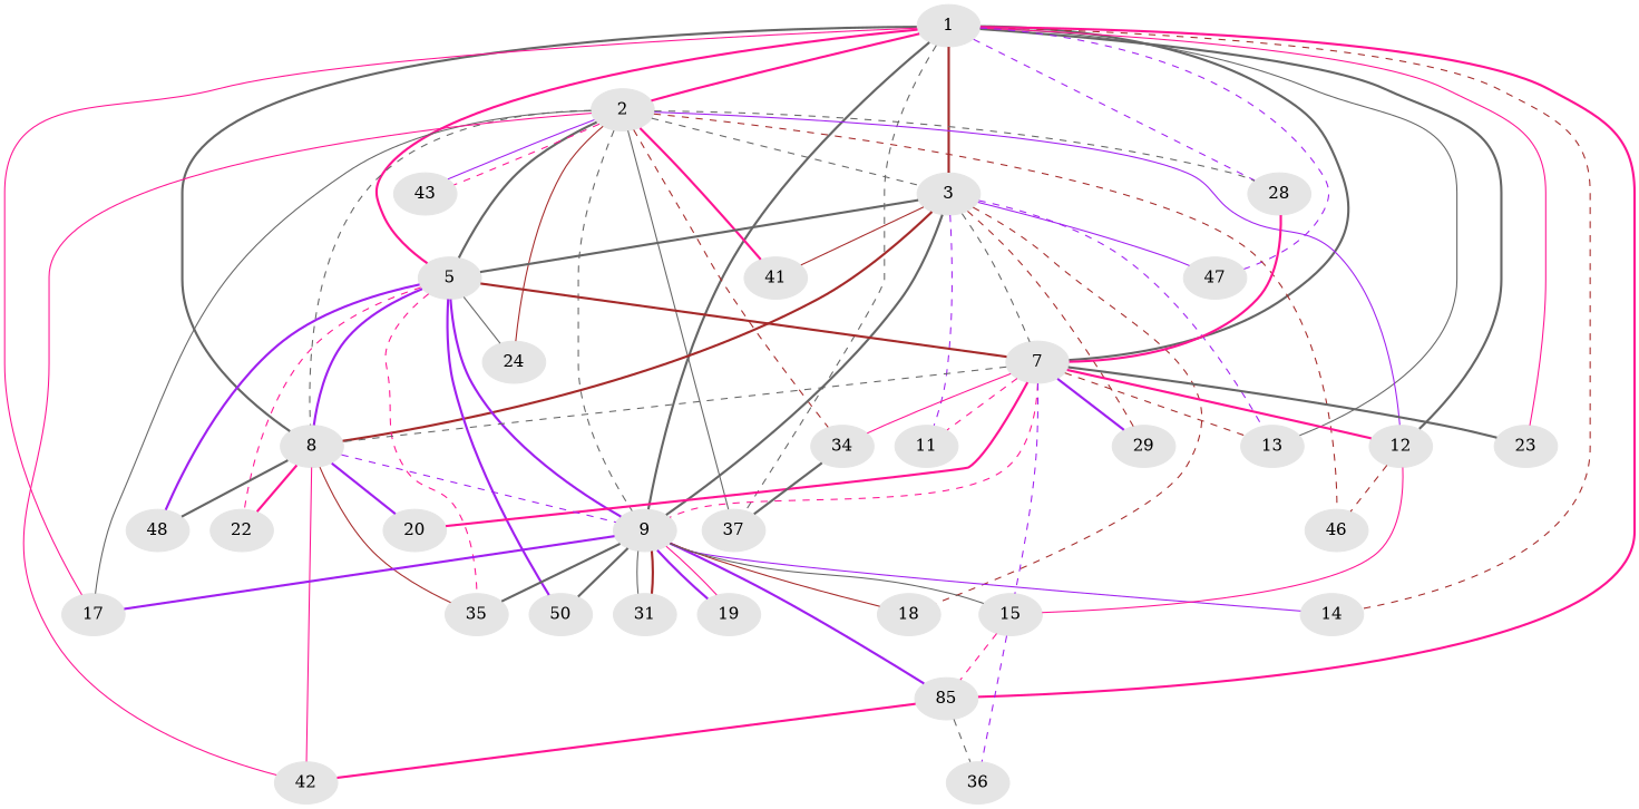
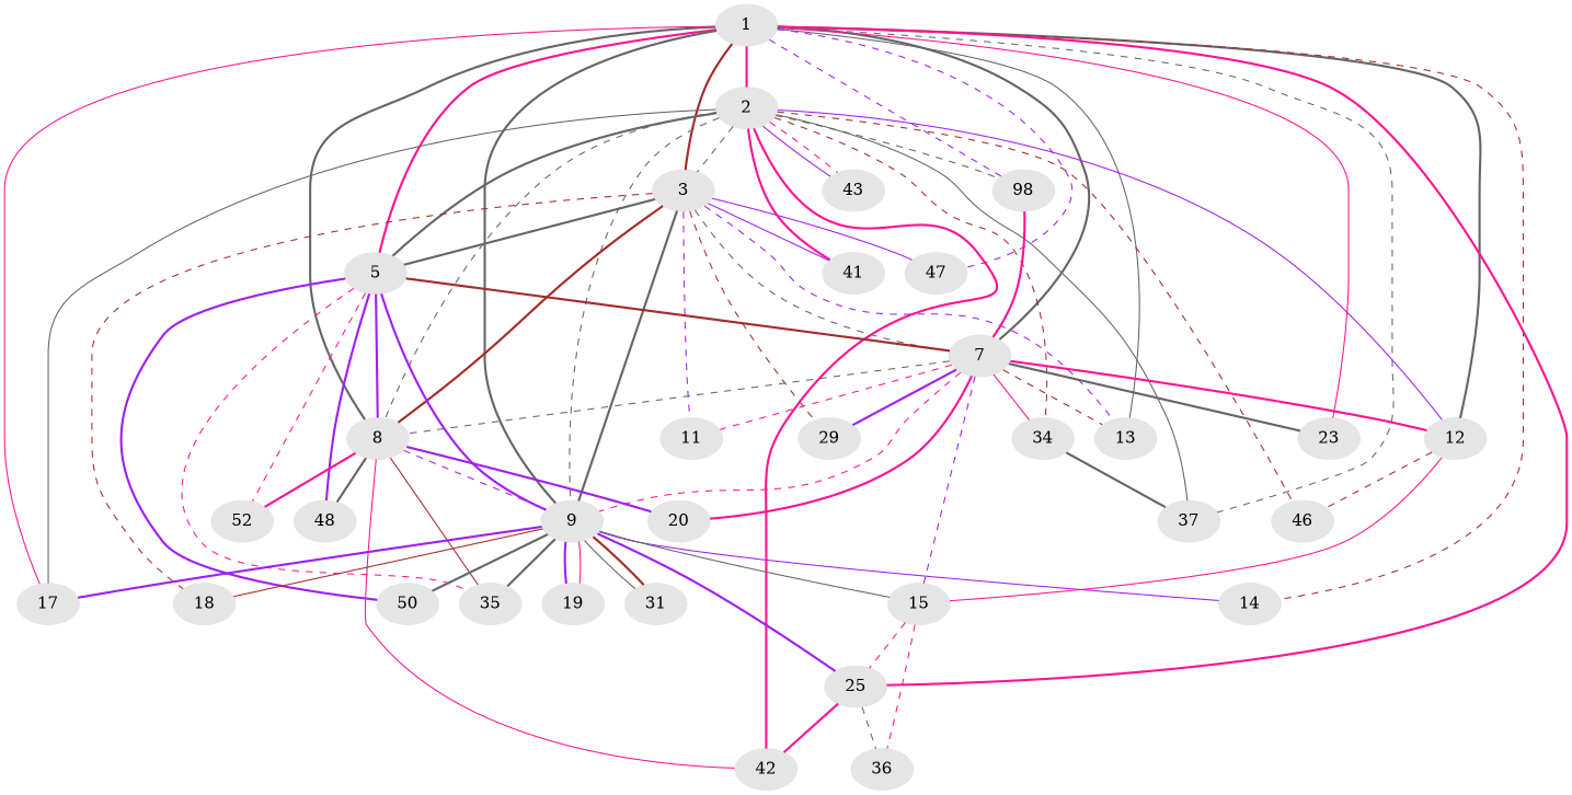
  graph {
    node [color=gray90 style=filled]
    edge [color=gray40 style=bold]
    1 [super="+10"]
    2 [super="+4"]
    3 [super="+6"]
    5 [super="+30"]
    7 [super="+16"]
    8 [super="+39"]
    9 [super="+49"]
    12 [super="+27"]
    13 [super="+21"]
    14
    17 [super="+26"]
    23 [super="+45"]
-   25 [super="+40" label=85]
-   28 [super="+32"]
+   25 [super="+40"]
+   28 [super="+32" label=98]
    47
    37
-   24 [super="+38"]
    34
    41
    42 [super="+44"]
    43
    46
    11
    18
    29
-   22
+   22 [label=52]
    35
    48
    50
    15 [super="+33"]
    20
    19
    31
    36
    1 -- 2 [color=deeppink weight=4]
    1 -- 3 [color=brown weight=4]
    1 -- 5 [color=deeppink weight=2]
    1 -- 7 [weight=3]
    1 -- 8 [weight=2]
    1 -- 9 [weight=2]
    1 -- 12
    1 -- 13 [style=solid]
    1 -- 14 [color=brown style=dashed]
    1 -- 17 [color=deeppink style=solid]
    1 -- 23 [color=deeppink style=solid weight=2]
    1 -- 25 [color=deeppink]
    1 -- 28 [color=purple style=dashed weight=2]
    1 -- 47 [color=purple style=dashed]
    1 -- 37 [style=dashed]
    2 -- 3 [style=dashed weight=4]
    2 -- 5 [weight=3]
    2 -- 8 [style=dashed weight=2]
    2 -- 9 [style=dashed weight=3]
    2 -- 12 [color=purple style=solid]
    2 -- 17 [style=solid]
    2 -- 28 [style=dashed]
    2 -- 37 [style=solid]
-   2 -- 24 [color=brown style=solid]
    2 -- 34 [color=brown style=dashed]
    2 -- 41 [color=deeppink]
-   2 -- 42 [color=deeppink style=solid]
+   2 -- 42 [color=deeppink]
    2 -- 43 [color=purple style=solid]
    2 -- 43 [color=deeppink style=dashed]
    2 -- 46 [color=brown style=dashed]
    3 -- 5 [weight=2]
    3 -- 7 [style=dashed weight=2]
    3 -- 8 [color=brown weight=2]
    3 -- 9 [weight=2]
    3 -- 13 [color=purple style=dashed]
    3 -- 47 [color=purple style=solid]
-   3 -- 41 [color=brown style=solid]
+   3 -- 41 [color=purple style=solid]
    3 -- 11 [color=purple style=dashed]
    3 -- 18 [color=brown style=dashed]
    3 -- 29 [color=brown style=dashed]
    5 -- 7 [color=brown]
    5 -- 8 [color=purple]
    5 -- 9 [color=purple]
-   5 -- 24 [style=solid]
    5 -- 22 [color=deeppink style=dashed]
    5 -- 35 [color=deeppink style=dashed]
    5 -- 48 [color=purple]
    5 -- 50 [color=purple]
    7 -- 8 [style=dashed]
    7 -- 9 [color=deeppink style=dashed]
    7 -- 12 [color=deeppink]
    7 -- 13 [color=brown style=dashed]
    7 -- 23
    7 -- 34 [color=deeppink style=solid]
    7 -- 11 [color=deeppink style=dashed]
    7 -- 29 [color=purple]
    7 -- 15 [color=purple style=dashed]
    7 -- 20 [color=deeppink]
    8 -- 9 [color=purple style=dashed]
    8 -- 42 [color=deeppink style=solid]
    8 -- 22 [color=deeppink]
    8 -- 35 [color=brown style=solid]
    8 -- 48
    8 -- 20 [color=purple]
    9 -- 14 [color=purple style=solid]
    9 -- 17 [color=purple]
    9 -- 25 [color=purple]
    9 -- 18 [color=brown style=solid]
    9 -- 35
    9 -- 50
    9 -- 15 [style=solid]
    9 -- 19 [color=purple]
    9 -- 19 [color=deeppink style=solid]
    9 -- 31 [style=solid]
    9 -- 31 [color=brown]
    12 -- 46 [color=brown style=dashed]
    12 -- 15 [color=deeppink style=solid]
    25 -- 42 [color=deeppink]
    25 -- 36 [style=dashed]
    28 -- 7 [color=deeppink weight=2]
    34 -- 37
    15 -- 25 [color=deeppink style=dashed]
-   15 -- 36 [color=purple style=dashed]
+   15 -- 36 [color=deeppink style=dashed]
  }
